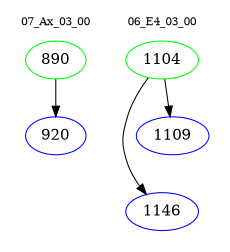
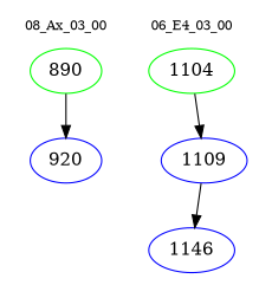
  digraph {
    node [color=blue]
    edge [color=black]
    n1 [color=green label=890]
    n2 [label=920]
    n3 [color=green label=1104]
    n4 [label=1146]
    n5 [label=1109]
    subgraph cluster_1 {
      color=white
      fontsize=10
-     label="07_Ax_03_00"
+     label="08_Ax_03_00"
      n1
      n2
    }
    subgraph cluster_2 {
      color=white
      fontsize=10
      label="06_E4_03_00"
      n3
      n4
      n5
    }
    n1 -> n2
-   n3 -> n4
+   n5 -> n4
    n3 -> n5
  }
